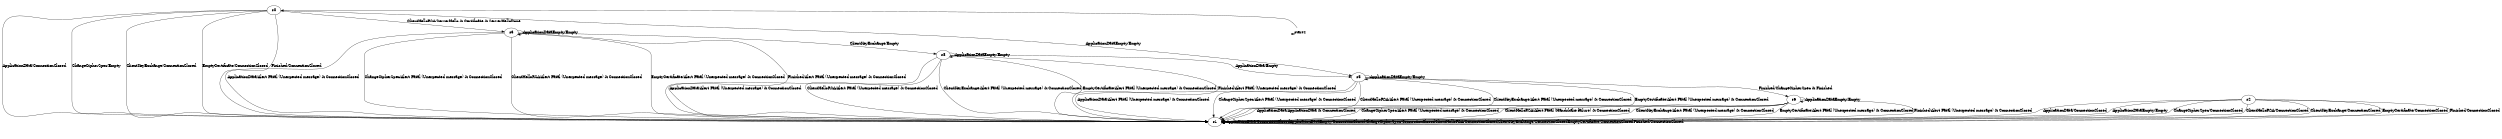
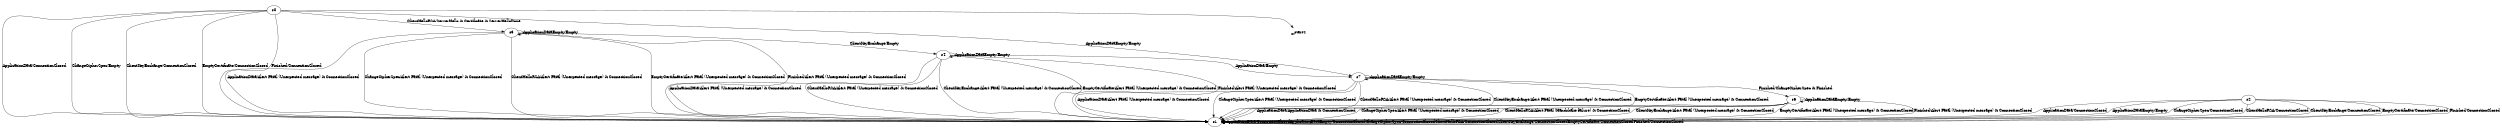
  digraph {
    n1 [label=s0]
    n2 [label=s1]
    n3 [label=s3]
-   n4 [label=s5]
+   n4 [label=s7]
    n5 [label=s2]
-   n6 [label=s8]
+   n6 [label=s4]
    n7 [label=s6]
    n8 [label=__start4 shape=none]
    n1 -> n2 [label="ApplicationData/ConnectionClosed"]
    n1 -> n2 [label="ChangeCipherSpec/Empty"]
    n1 -> n2 [label="ClientKeyExchange/ConnectionClosed"]
    n1 -> n2 [label="EmptyCertificate/ConnectionClosed"]
    n1 -> n2 [label="Finished/ConnectionClosed"]
    n1 -> n3 [label="ClientHelloRSA/ServerHello & Certificate & ServerHelloDone"]
    n1 -> n4 [label="ApplicationDataEmpty/Empty"]
    n2 -> n2 [label="ApplicationData/ConnectionClosed"]
    n2 -> n2 [label="ApplicationDataEmpty/ConnectionClosed"]
    n2 -> n2 [label="ChangeCipherSpec/ConnectionClosed"]
    n2 -> n2 [label="ClientHelloRSA/ConnectionClosed"]
    n2 -> n2 [label="ClientKeyExchange/ConnectionClosed"]
    n2 -> n2 [label="EmptyCertificate/ConnectionClosed"]
    n2 -> n2 [label="Finished/ConnectionClosed"]
    n3 -> n2 [label="ApplicationData/Alert Fatal (Unexpected message) & ConnectionClosed"]
    n3 -> n2 [label="ChangeCipherSpec/Alert Fatal (Unexpected message) & ConnectionClosed"]
    n3 -> n2 [label="ClientHelloRSA/Alert Fatal (Unexpected message) & ConnectionClosed"]
    n3 -> n2 [label="EmptyCertificate/Alert Fatal (Unexpected message) & ConnectionClosed"]
    n3 -> n2 [label="Finished/Alert Fatal (Unexpected message) & ConnectionClosed"]
    n3 -> n3 [label="ApplicationDataEmpty/Empty"]
    n3 -> n6 [label="ClientKeyExchange/Empty"]
    n4 -> n2 [label="ApplicationData/Alert Fatal (Unexpected message) & ConnectionClosed"]
    n4 -> n2 [label="ChangeCipherSpec/Alert Fatal (Unexpected message) & ConnectionClosed"]
    n4 -> n2 [label="ClientHelloRSA/Alert Fatal (Unexpected message) & ConnectionClosed"]
    n4 -> n2 [label="ClientKeyExchange/Alert Fatal (Unexpected message) & ConnectionClosed"]
    n4 -> n2 [label="EmptyCertificate/Alert Fatal (Unexpected message) & ConnectionClosed"]
    n4 -> n4 [label="ApplicationDataEmpty/Empty"]
    n4 -> n7 [label="Finished/ChangeCipherSpec & Finished"]
    n5 -> n2 [label="ApplicationData/ConnectionClosed"]
    n5 -> n2 [label="ApplicationDataEmpty/Empty"]
    n5 -> n2 [label="ChangeCipherSpec/ConnectionClosed"]
    n5 -> n2 [label="ClientHelloRSA/ConnectionClosed"]
    n5 -> n2 [label="ClientKeyExchange/ConnectionClosed"]
    n5 -> n2 [label="EmptyCertificate/ConnectionClosed"]
    n5 -> n2 [label="Finished/ConnectionClosed"]
    n6 -> n2 [label="ApplicationData/Alert Fatal (Unexpected message) & ConnectionClosed"]
    n6 -> n2 [label="ClientHelloRSA/Alert Fatal (Unexpected message) & ConnectionClosed"]
    n6 -> n2 [label="ClientKeyExchange/Alert Fatal (Unexpected message) & ConnectionClosed"]
    n6 -> n2 [label="EmptyCertificate/Alert Fatal (Unexpected message) & ConnectionClosed"]
    n6 -> n2 [label="Finished/Alert Fatal (Unexpected message) & ConnectionClosed"]
    n6 -> n4 [label="ApplicationData/Empty"]
    n6 -> n6 [label="ApplicationDataEmpty/Empty"]
    n7 -> n2 [label="ApplicationData/ApplicationData & ConnectionClosed"]
    n7 -> n2 [label="ChangeCipherSpec/Alert Fatal (Unexpected message) & ConnectionClosed"]
    n7 -> n2 [label="ClientHelloRSA/Alert Fatal (Handshake failure) & ConnectionClosed"]
    n7 -> n2 [label="ClientKeyExchange/Alert Fatal (Unexpected message) & ConnectionClosed"]
    n7 -> n2 [label="EmptyCertificate/Alert Fatal (Unexpected message) & ConnectionClosed"]
    n7 -> n2 [label="Finished/Alert Fatal (Unexpected message) & ConnectionClosed"]
    n7 -> n7 [label="ApplicationDataEmpty/Empty"]
-   n8 -> n1
+   n1 -> n8
  }
